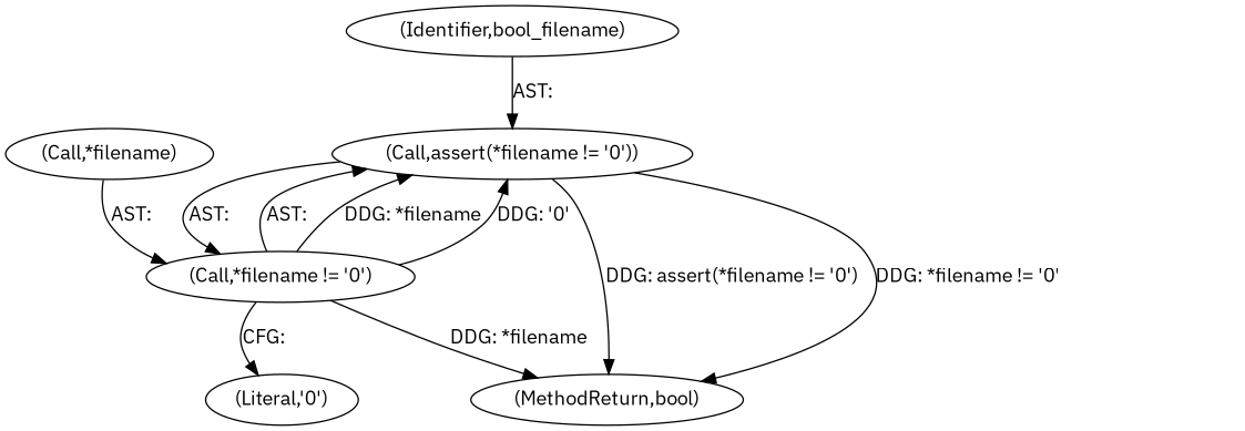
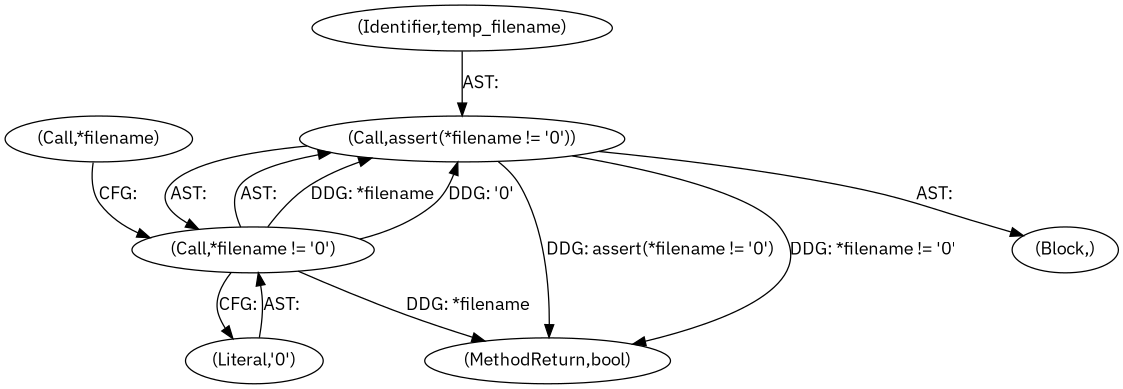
  digraph {
    fontname="IBM Plex Sans"
    node [fontname="IBM Plex Sans"]
    edge [fontname="IBM Plex Sans"]
    n1 [label="(Call,assert(*filename != '\0'))"]
    n2 [label="(Call,*filename != '\0')"]
    n3 [label="(MethodReturn,bool)"]
+   n4 [label="(Block,)"]
    n5 [label="(Literal,'\0')"]
-   n6 [label="(Identifier,bool_filename)"]
+   n6 [label="(Identifier,temp_filename)"]
    n7 [label="(Call,*filename)"]
    n1 -> n2 [label="AST: "]
    n1 -> n3 [label="DDG: assert(*filename != '\0')"]
    n1 -> n3 [label="DDG: *filename != '\0'"]
+   n1 -> n4 [label="AST: "]
    n2 -> n1 [label="AST: "]
    n2 -> n1 [label="DDG: *filename"]
    n2 -> n1 [label="DDG: '\0'"]
    n2 -> n3 [label="DDG: *filename"]
    n2 -> n5 [label="CFG: "]
+   n5 -> n2 [label="AST: "]
    n6 -> n1 [label="AST: "]
-   n7 -> n2 [label="AST: "]
+   n7 -> n2 [label="CFG: "]
  }
